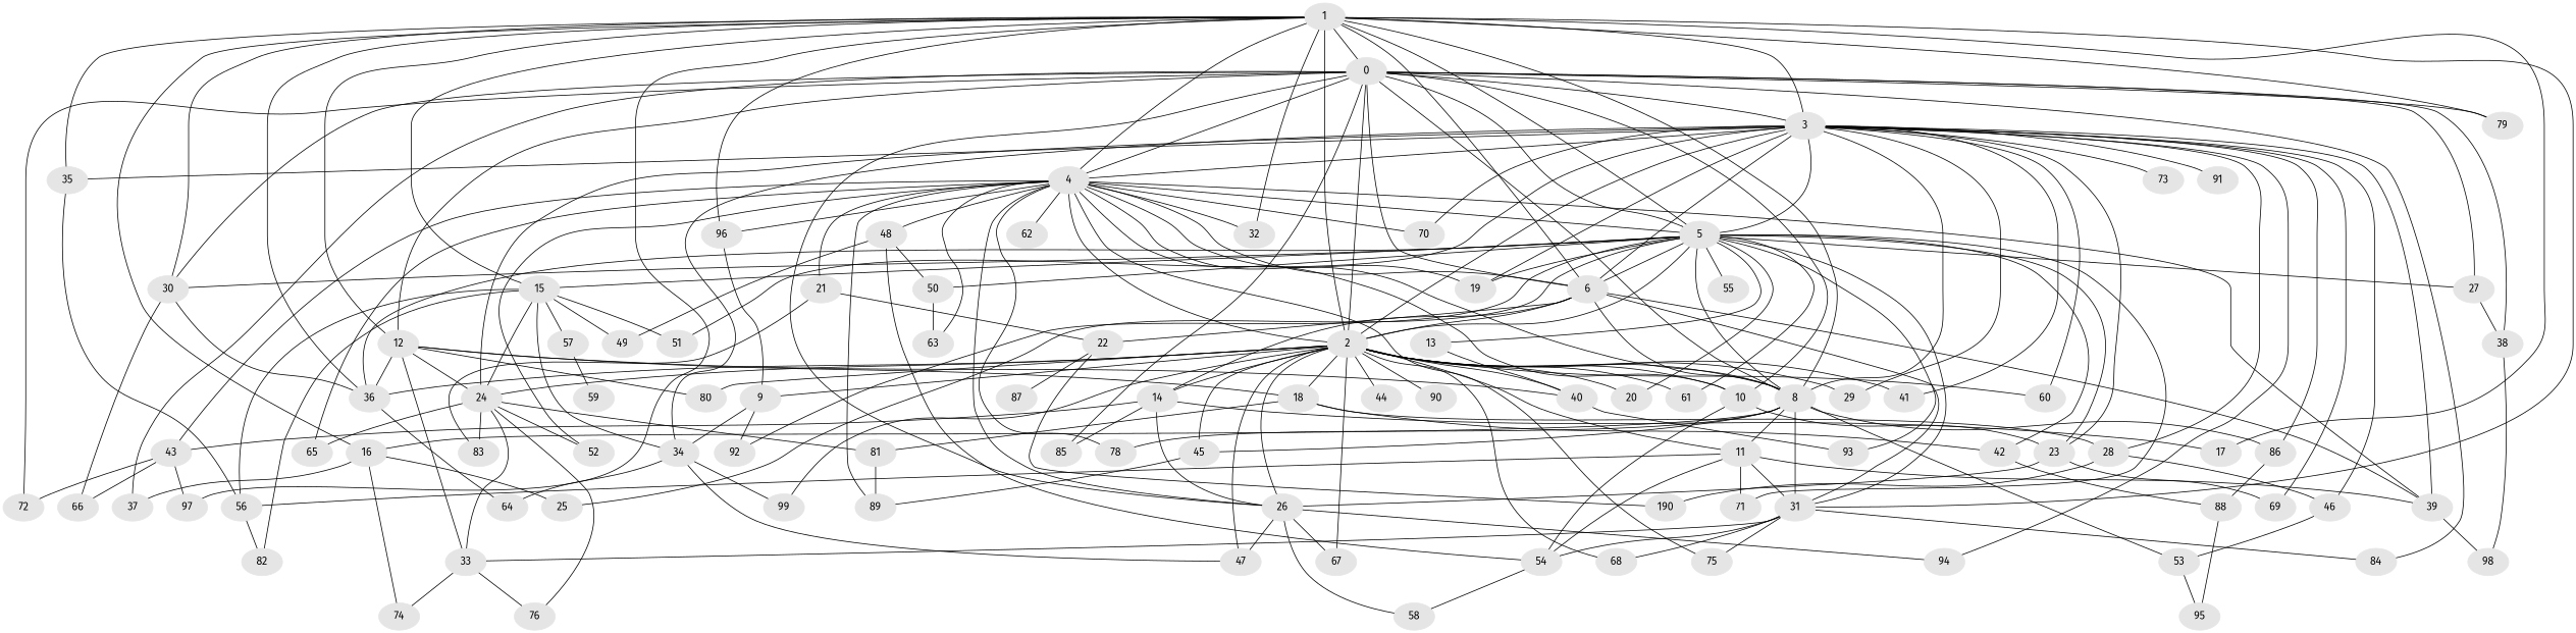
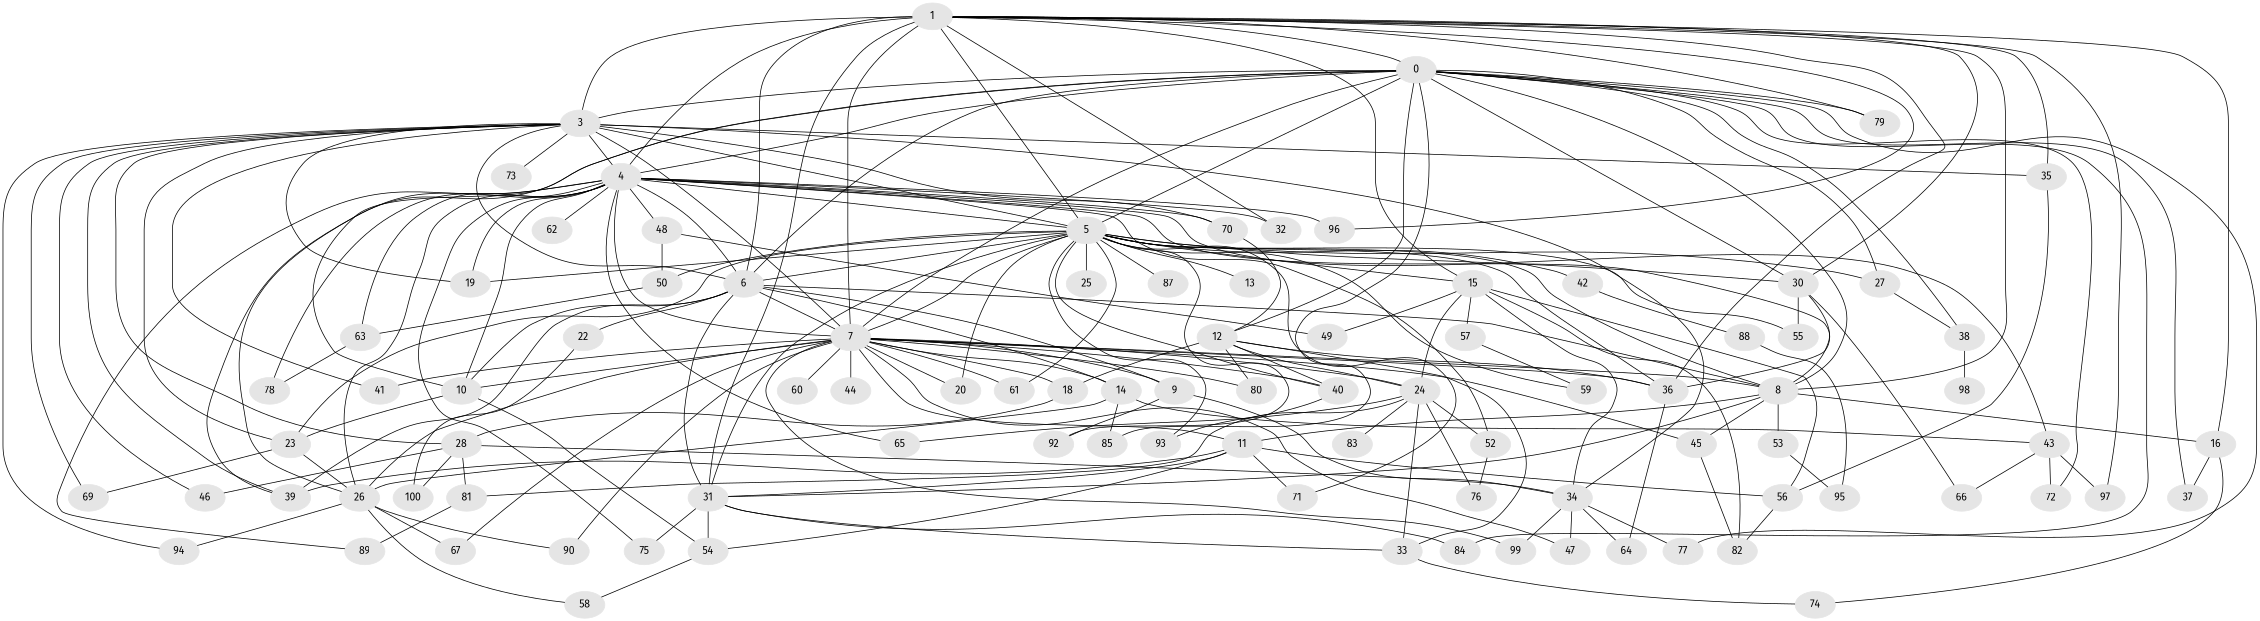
  graph {
    fontname="Fira Sans"
    node [color=gray90 fontname="Fira Sans" style=filled]
    edge [fontname="Fira Sans" weight=1.0]
    n1 [label=0]
    1
    3
    4
    5
    6
-   7 [label=2]
+   7
    8
    12
    15
    16
-   17
    30
    31
    32
    35
    36
    79
    96
    97
    10
    26
    27
    37
    38
    72
+   77
    84
    85
    19
    23
    24
    28
-   29
    34
    39
    41
    46
-   51
    60
    69
    70
    73
-   86
-   91
    94
-   21
    43
    48
    52
    62
    63
    65
    75
    78
    89
    13
    20
    25
    40
    42
    50
    55
    59
    61
    71
    87
    92
    93
    9
    14
    22
    11
    18
    44
    45
    47
    67
-   68
    80
    90
    99
    53
    33
    56
    49
    57
    82
    74
    66
    54
    64
    58
    98
    83
    76
    81
-   100 [label=190]
+   100
    88
    95
    n1 -- 3 [weight=2.0]
    n1 -- 4
    n1 -- 5
    n1 -- 6
    n1 -- 7 [weight=3.0]
    n1 -- 8
    n1 -- 12
    n1 -- 30
    n1 -- 79 [weight=2.0]
    n1 -- 10
    n1 -- 26
    n1 -- 27
    n1 -- 37
    n1 -- 38
    n1 -- 72
+   n1 -- 77
    n1 -- 84
    n1 -- 85
    1 -- n1 [weight=2.0]
    1 -- 3 [weight=2.0]
    1 -- 4 [weight=2.0]
    1 -- 5 [weight=2.0]
    1 -- 6 [weight=2.0]
    1 -- 7 [weight=4.0]
    1 -- 8 [weight=2.0]
-   1 -- 12 [weight=2.0]
+   70 -- 12 [weight=2.0]
    1 -- 15
    1 -- 16
-   1 -- 17
    1 -- 30
    1 -- 31 [weight=2.0]
    1 -- 32
    1 -- 35
    1 -- 36
    1 -- 79
    1 -- 96
    1 -- 97
    3 -- 4
    3 -- 5
    3 -- 6 [weight=2.0]
    3 -- 7 [weight=3.0]
-   3 -- 8 [weight=2.0]
    3 -- 35
    3 -- 19
    3 -- 23
-   3 -- 24
    3 -- 28
-   3 -- 29
    3 -- 34
    3 -- 39
    3 -- 41
    3 -- 46
-   3 -- 51
-   3 -- 60
    3 -- 69
    3 -- 70
    3 -- 73
-   3 -- 86
-   3 -- 91
    3 -- 94
    4 -- 5
    4 -- 6
    4 -- 7 [weight=3.0]
    4 -- 8
    4 -- 32
    4 -- 96
    4 -- 10
    4 -- 26
    4 -- 19
    4 -- 39
    4 -- 70
-   4 -- 21
    4 -- 43
    4 -- 48
    4 -- 52
    4 -- 62
    4 -- 63
    4 -- 65
    4 -- 75
    4 -- 78
    4 -- 89
    5 -- 6
    5 -- 7 [weight=2.0]
    5 -- 8
    5 -- 15
    5 -- 30
    5 -- 31
    5 -- 36
    5 -- 27
    5 -- 19
    5 -- 23
    5 -- 13
    5 -- 20
    5 -- 25
-   13 -- 40
+   5 -- 40
    5 -- 42
    5 -- 50
    5 -- 55
+   5 -- 59
    5 -- 61
    5 -- 71
-   22 -- 87
+   5 -- 87
    5 -- 92
    5 -- 93
    6 -- 7 [weight=2.0]
    6 -- 8
    6 -- 31
+   6 -- 10
    6 -- 39
-   96 -- 9
+   6 -- 9
    6 -- 14
    6 -- 22
    7 -- 8 [weight=2.0]
    7 -- 36
    7 -- 10
    7 -- 26
    7 -- 24
-   7 -- 29
    7 -- 41
    7 -- 60
    7 -- 20
    7 -- 40
    7 -- 61
    7 -- 9
    7 -- 14
    7 -- 11
    7 -- 18
    7 -- 44
    7 -- 45
    7 -- 47
    7 -- 67
-   7 -- 68
    7 -- 80
    7 -- 90
    7 -- 99
    8 -- 16
    8 -- 31
-   8 -- 86
-   8 -- 78
+   63 -- 78
    8 -- 11
    8 -- 45
    8 -- 53
    12 -- 36
    12 -- 24
    12 -- 40
    12 -- 18
    12 -- 80
    12 -- 33
    15 -- 24
    15 -- 34
-   15 -- 51
    15 -- 56
    15 -- 49
    15 -- 57
    15 -- 82
    16 -- 37
-   16 -- 25
    16 -- 74
    30 -- 36
+   30 -- 55
    30 -- 66
    31 -- 84
    31 -- 75
-   31 -- 68
    31 -- 33
    31 -- 54 [weight=2.0]
    35 -- 56
    36 -- 64
    10 -- 23
    10 -- 54
    26 -- 94
    26 -- 67
-   26 -- 47
+   26 -- 90
    26 -- 58
    27 -- 38
    38 -- 98
    23 -- 26
    23 -- 69
    24 -- 52
    24 -- 65
    24 -- 33
    24 -- 83
    24 -- 76
    24 -- 81
+   28 -- 34
    28 -- 46
-   18 -- 81
+   28 -- 81
    28 -- 100
+   34 -- 77
    34 -- 47
    34 -- 99
    34 -- 64
-   39 -- 98
-   46 -- 53
-   86 -- 88
-   21 -- 22
-   21 -- 83
    43 -- 97
    43 -- 72
    43 -- 66
    48 -- 50
    48 -- 49
-   48 -- 54
    40 -- 93
    42 -- 88
    50 -- 63
    9 -- 34
    9 -- 92
-   14 -- 17
    14 -- 26
    14 -- 85
    14 -- 43
    22 -- 100
    11 -- 31
    11 -- 39
    11 -- 71
    11 -- 56
    11 -- 54
    18 -- 28
-   18 -- 42
-   45 -- 89
+   45 -- 82
    53 -- 95
    33 -- 74
-   33 -- 76
+   52 -- 76
    56 -- 82
    57 -- 59
    54 -- 58
    81 -- 89
    88 -- 95
  }
